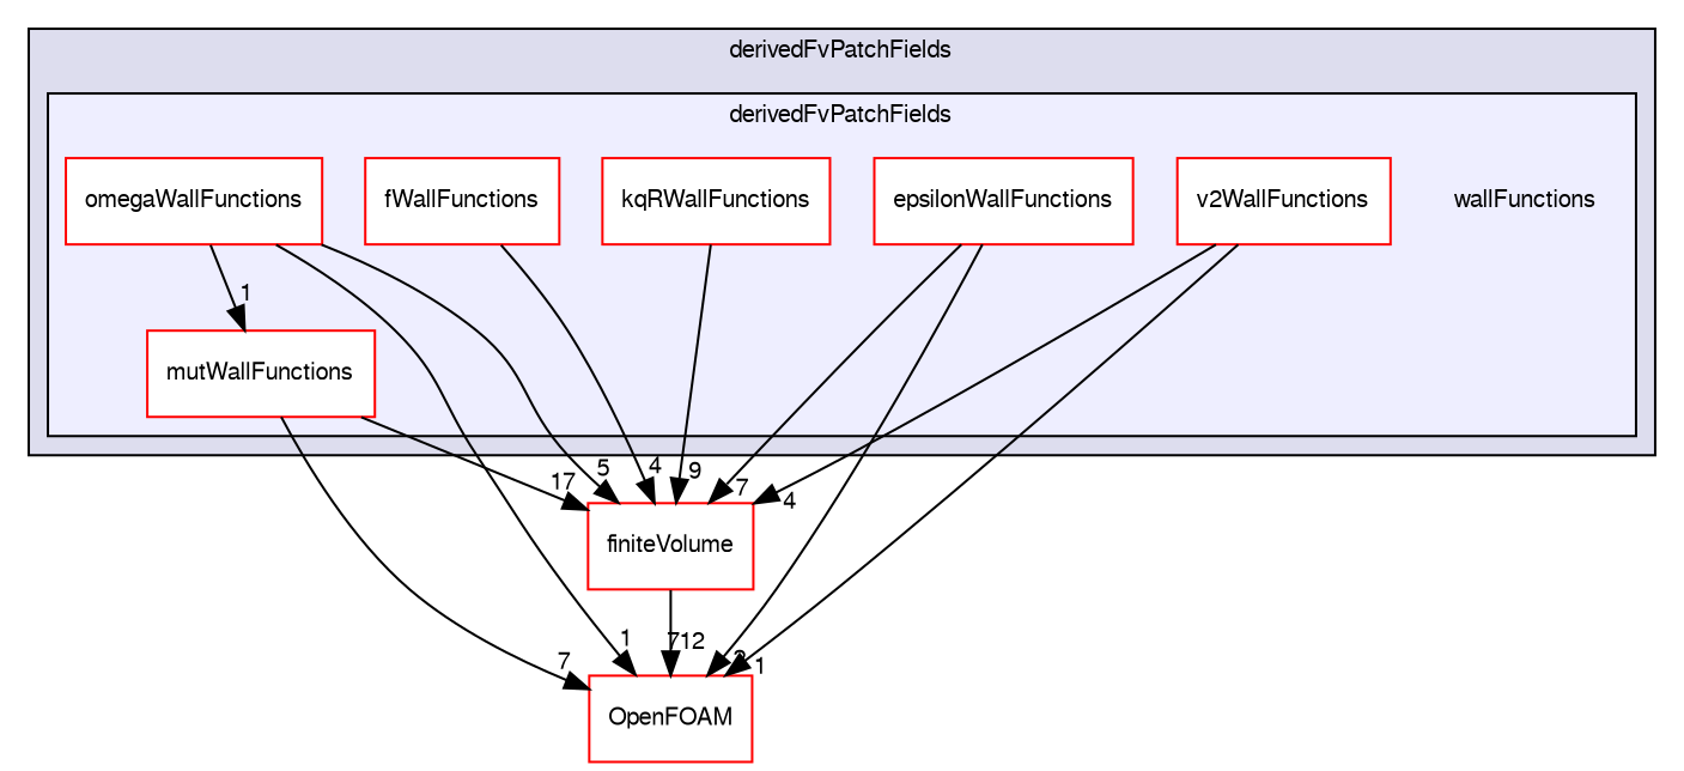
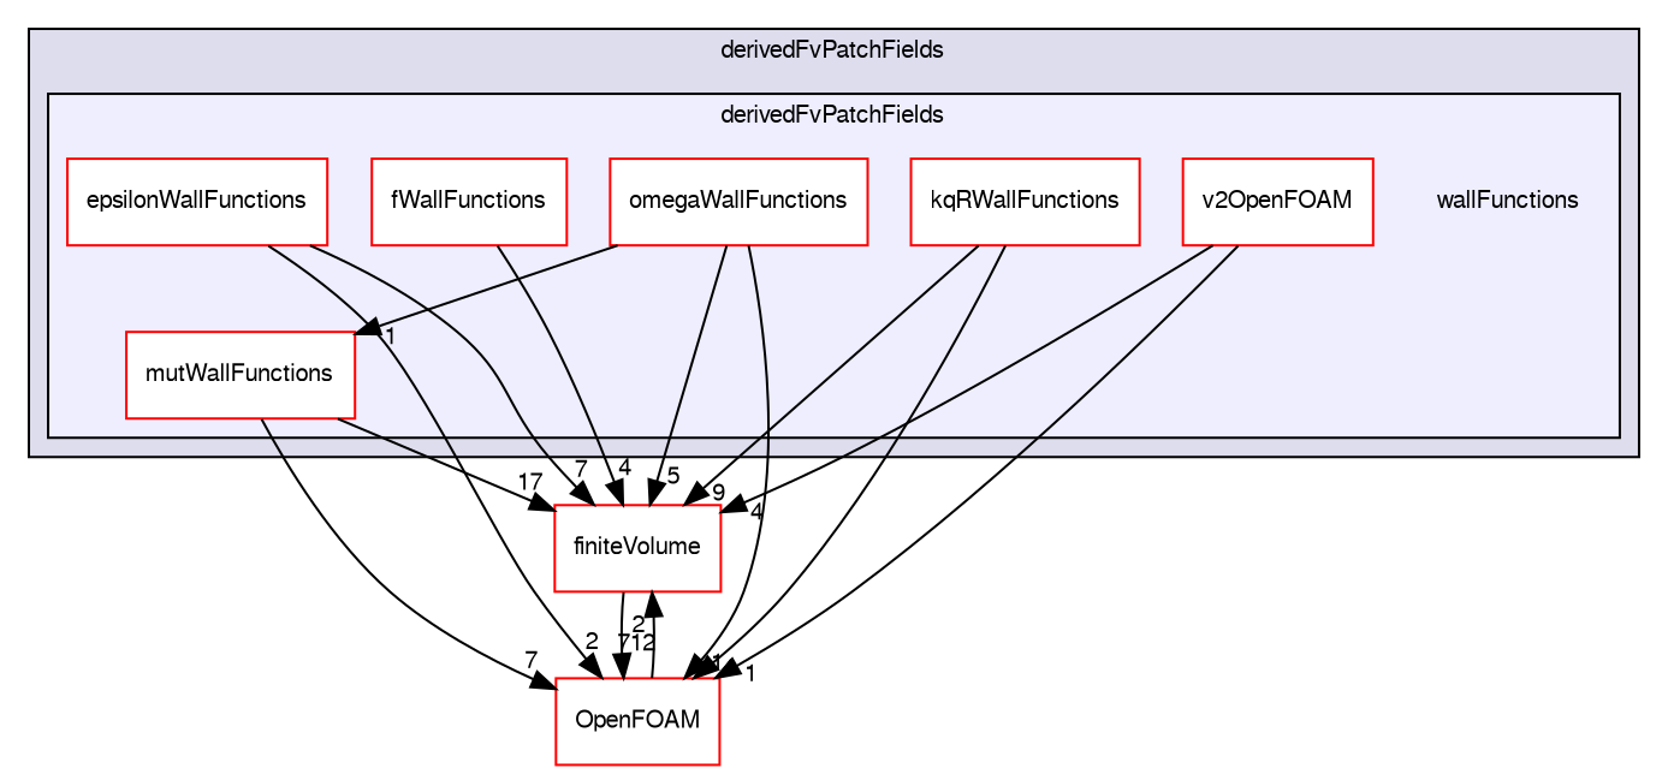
  digraph {
    compound=true
    node [fontname=FreeSans fontsize=10 shape=box color=red fillcolor=white style=filled]
    edge [headlabel=4 labeldistance=1.5 labelfontname=FreeSans labelfontsize=10]
    n1 [label=wallFunctions shape=plaintext color="" fillcolor="" style=""]
    n2 [label=epsilonWallFunctions]
    n3 [label=fWallFunctions]
    n4 [label=kqRWallFunctions]
    n5 [label=mutWallFunctions]
    n6 [label=omegaWallFunctions]
-   n7 [label=v2WallFunctions]
+   n7 [label=v2OpenFOAM]
    n8 [label=finiteVolume fillcolor="" style=""]
    n9 [label=OpenFOAM fillcolor="" style=""]
    subgraph cluster_1 {
      bgcolor="#ddddee"
      fontname=FreeSans
      fontsize=10
      label=derivedFvPatchFields
      pencolor=black
      subgraph cluster_2 {
        bgcolor="#eeeeff"
        fontname=FreeSans
        fontsize=10
        label=derivedFvPatchFields
        pencolor=black
        n1
        n2
        n3
        n4
        n5
        n6
        n7
      }
    }
    n2 -> n8 [headlabel=7]
    n2 -> n9 [headlabel=2]
    n3 -> n8
    n4 -> n8 [headlabel=9]
+   n4 -> n9
    n5 -> n8 [headlabel=17]
    n5 -> n9 [headlabel=7]
    n6 -> n5 [headlabel=1]
    n6 -> n8 [headlabel=5]
    n6 -> n9 [headlabel=1]
    n7 -> n8
    n7 -> n9 [headlabel=1]
    n8 -> n9 [headlabel=712]
+   n9 -> n8 [headlabel=2]
  }
